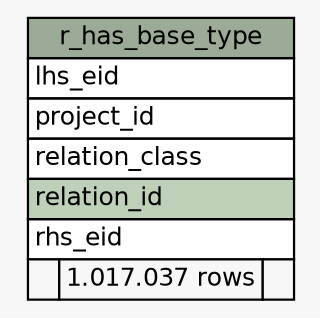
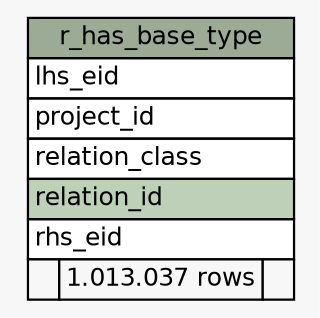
  digraph {
    bgcolor="#f7f7f7"
    fontname=Helvetica
    fontsize=11
    nodesep=0.18
    rankdir=TB
    ranksep=0.46
-   n1 [fontname=Helvetica fontsize=11 label=<     <TABLE BORDER="0" CELLBORDER="1" CELLSPACING="0" BGCOLOR="#ffffff">       <TR><TD COLSPAN="3" BGCOLOR="#9bab96" ALIGN="CENTER">r_has_base_type</TD></TR>       <TR><TD PORT="lhs_eid" COLSPAN="3" ALIGN="LEFT">lhs_eid</TD></TR>       <TR><TD PORT="project_id" COLSPAN="3" ALIGN="LEFT">project_id</TD></TR>       <TR><TD PORT="relation_class" COLSPAN="3" ALIGN="LEFT">relation_class</TD></TR>       <TR><TD PORT="relation_id" COLSPAN="3" BGCOLOR="#bed1b8" ALIGN="LEFT">relation_id</TD></TR>       <TR><TD PORT="rhs_eid" COLSPAN="3" ALIGN="LEFT">rhs_eid</TD></TR>       <TR><TD ALIGN="LEFT" BGCOLOR="#f7f7f7">  </TD><TD ALIGN="RIGHT" BGCOLOR="#f7f7f7">1.017.037 rows</TD><TD ALIGN="RIGHT" BGCOLOR="#f7f7f7">  </TD></TR>     </TABLE>> shape=plaintext]
+   n1 [fontname=Helvetica fontsize=11 label=<     <TABLE BORDER="0" CELLBORDER="1" CELLSPACING="0" BGCOLOR="#ffffff">       <TR><TD COLSPAN="3" BGCOLOR="#9bab96" ALIGN="CENTER">r_has_base_type</TD></TR>       <TR><TD PORT="lhs_eid" COLSPAN="3" ALIGN="LEFT">lhs_eid</TD></TR>       <TR><TD PORT="project_id" COLSPAN="3" ALIGN="LEFT">project_id</TD></TR>       <TR><TD PORT="relation_class" COLSPAN="3" ALIGN="LEFT">relation_class</TD></TR>       <TR><TD PORT="relation_id" COLSPAN="3" BGCOLOR="#bed1b8" ALIGN="LEFT">relation_id</TD></TR>       <TR><TD PORT="rhs_eid" COLSPAN="3" ALIGN="LEFT">rhs_eid</TD></TR>       <TR><TD ALIGN="LEFT" BGCOLOR="#f7f7f7">  </TD><TD ALIGN="RIGHT" BGCOLOR="#f7f7f7">1.013.037 rows</TD><TD ALIGN="RIGHT" BGCOLOR="#f7f7f7">  </TD></TR>     </TABLE>> shape=plaintext]
  }
